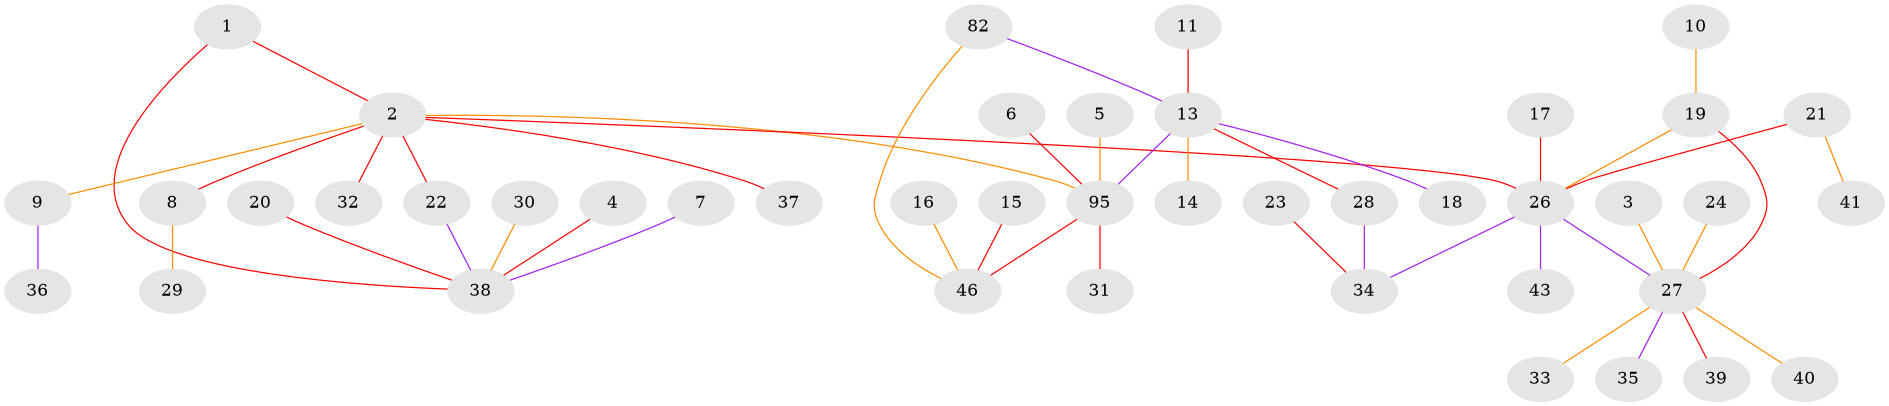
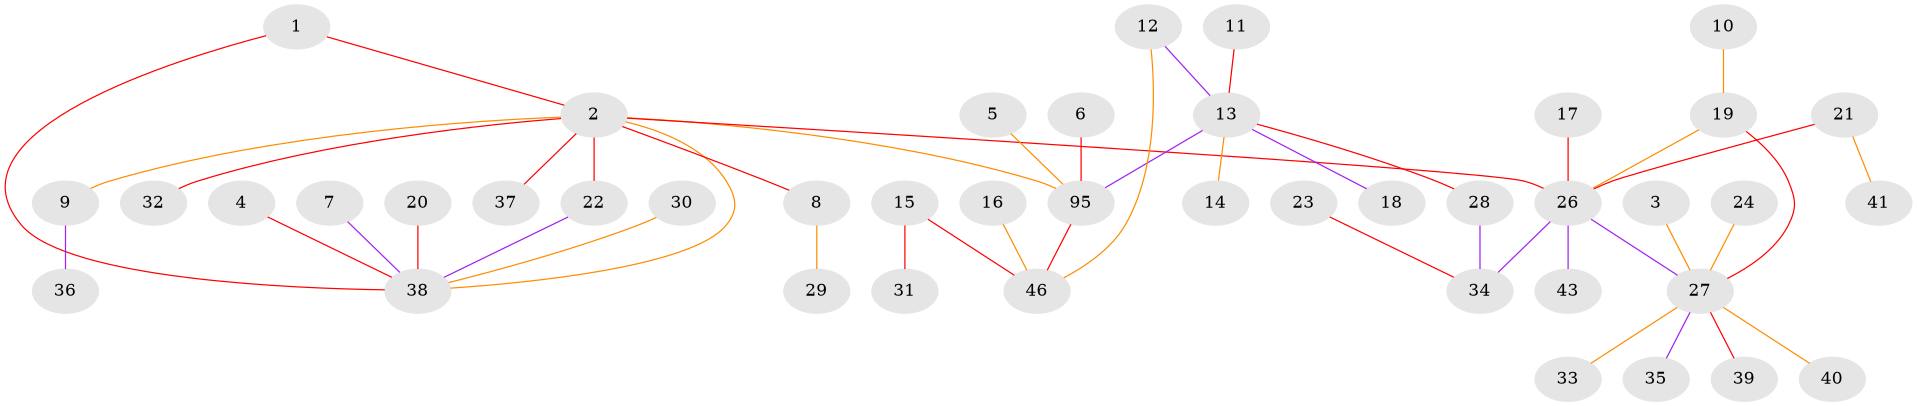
  graph {
    node [color=gray90 style=filled]
    edge [color=red weight=1.0]
    1
    2
    38
    8
    9
    22
    n7 [label=95]
    26
    32
    37
    29
    36
    n13 [label=46]
    31
    27
    34
    43
    3
    33
    35
    39
    40
    4
    5
    6
    13
    14
    18
    28
    7
    10
    19
    11
-   12 [label=82]
+   12
    15
    16
    17
    20
    21
    41
    23
    24
    30
    1 -- 2
    1 -- 38
+   2 -- 38 [color=darkorange]
    2 -- 8
    2 -- 9 [color=darkorange]
    2 -- 22
    2 -- n7 [color=darkorange]
    2 -- 26
    2 -- 32
    2 -- 37
    8 -- 29 [color=darkorange]
    9 -- 36 [color=purple]
    22 -- 38 [color=purple]
    n7 -- n13
-   n7 -- 31
+   15 -- 31
    26 -- 27 [color=purple]
    26 -- 34 [color=purple]
    26 -- 43 [color=purple]
    27 -- 33 [color=darkorange]
    27 -- 35 [color=purple]
    27 -- 39
    27 -- 40 [color=darkorange]
    3 -- 27 [color=darkorange]
    4 -- 38
    5 -- n7 [color=darkorange]
    6 -- n7
    13 -- n7 [color=purple]
    13 -- 14 [color=darkorange]
    13 -- 18 [color=purple]
    13 -- 28
    28 -- 34 [color=purple]
    7 -- 38 [color=purple]
    10 -- 19 [color=darkorange]
    19 -- 26 [color=darkorange]
    19 -- 27
    11 -- 13
    12 -- n13 [color=darkorange]
    12 -- 13 [color=purple]
    15 -- n13
    16 -- n13 [color=darkorange]
    17 -- 26
    20 -- 38
    21 -- 26
    21 -- 41 [color=darkorange]
    23 -- 34
    24 -- 27 [color=darkorange]
    30 -- 38 [color=darkorange]
  }
